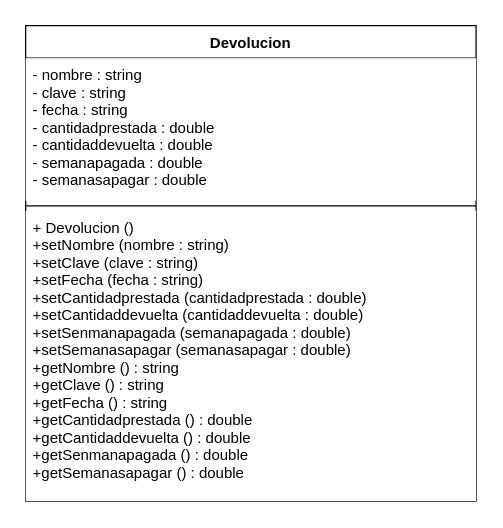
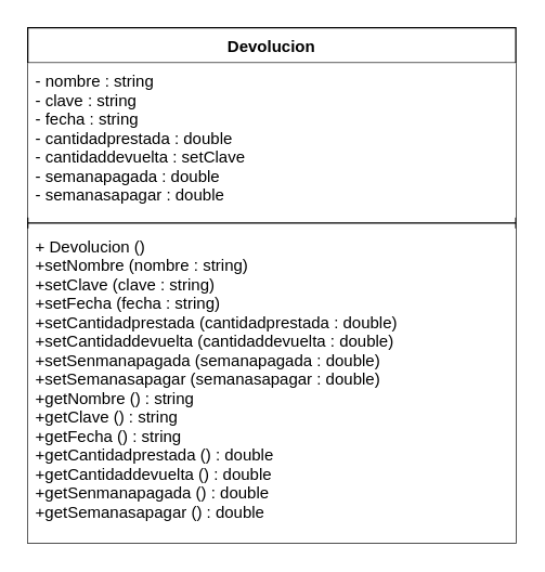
  <mxCell id="0" />
  <mxCell id="1" parent="0" />
  <mxCell id="2" value="Devolucion" style="swimlane;fontStyle=1;align=center;verticalAlign=top;childLayout=stackLayout;horizontal=1;startSize=26;horizontalStack=0;resizeParent=1;resizeParentMax=0;resizeLast=0;collapsible=1;marginBottom=0;" parent="1" vertex="1"><mxGeometry x="20" y="20" width="360" height="380" as="geometry" /></mxCell>
- <mxCell id="3" value="- nombre : string&#10;- clave : string&#10;- fecha : string&#10;- cantidadprestada : double&#10;- cantidaddevuelta : double&#10;- semanapagada : double&#10;- semanasapagar : double&#10;" style="text;strokeColor=none;fillColor=default;align=left;verticalAlign=top;spacingLeft=4;spacingRight=4;overflow=hidden;rotatable=0;points=[[0,0.5],[1,0.5]];portConstraint=eastwest;" parent="2" vertex="1"><mxGeometry y="26" width="360" height="114" as="geometry" /></mxCell>
+ <mxCell id="3" value="- nombre : string&#10;- clave : string&#10;- fecha : string&#10;- cantidadprestada : double&#10;- cantidaddevuelta : setClave&#10;- semanapagada : double&#10;- semanasapagar : double&#10;" style="text;strokeColor=none;fillColor=default;align=left;verticalAlign=top;spacingLeft=4;spacingRight=4;overflow=hidden;rotatable=0;points=[[0,0.5],[1,0.5]];portConstraint=eastwest;" parent="2" vertex="1"><mxGeometry y="26" width="360" height="114" as="geometry" /></mxCell>
  <mxCell id="4" value="" style="line;strokeWidth=1;fillColor=none;align=left;verticalAlign=middle;spacingTop=-1;spacingLeft=3;spacingRight=3;rotatable=0;labelPosition=right;points=[];portConstraint=eastwest;strokeColor=inherit;" parent="2" vertex="1"><mxGeometry y="140" width="360" height="8" as="geometry" /></mxCell>
  <mxCell id="5" value="+ Devolucion ()&#10;+setNombre (nombre : string)&#10;+setClave (clave : string)&#10;+setFecha (fecha : string)&#10;+setCantidadprestada (cantidadprestada : double)&#10;+setCantidaddevuelta (cantidaddevuelta : double)&#10;+setSenmanapagada (semanapagada : double)&#10;+setSemanasapagar (semanasapagar : double)&#10;+getNombre () : string&#10;+getClave () : string&#10;+getFecha () : string&#10;+getCantidadprestada () : double&#10;+getCantidaddevuelta () : double&#10;+getSenmanapagada () : double&#10;+getSemanasapagar () : double" style="text;strokeColor=none;fillColor=default;align=left;verticalAlign=top;spacingLeft=4;spacingRight=4;overflow=hidden;rotatable=0;points=[[0,0.5],[1,0.5]];portConstraint=eastwest;" parent="2" vertex="1"><mxGeometry y="148" width="360" height="232" as="geometry" /></mxCell>
